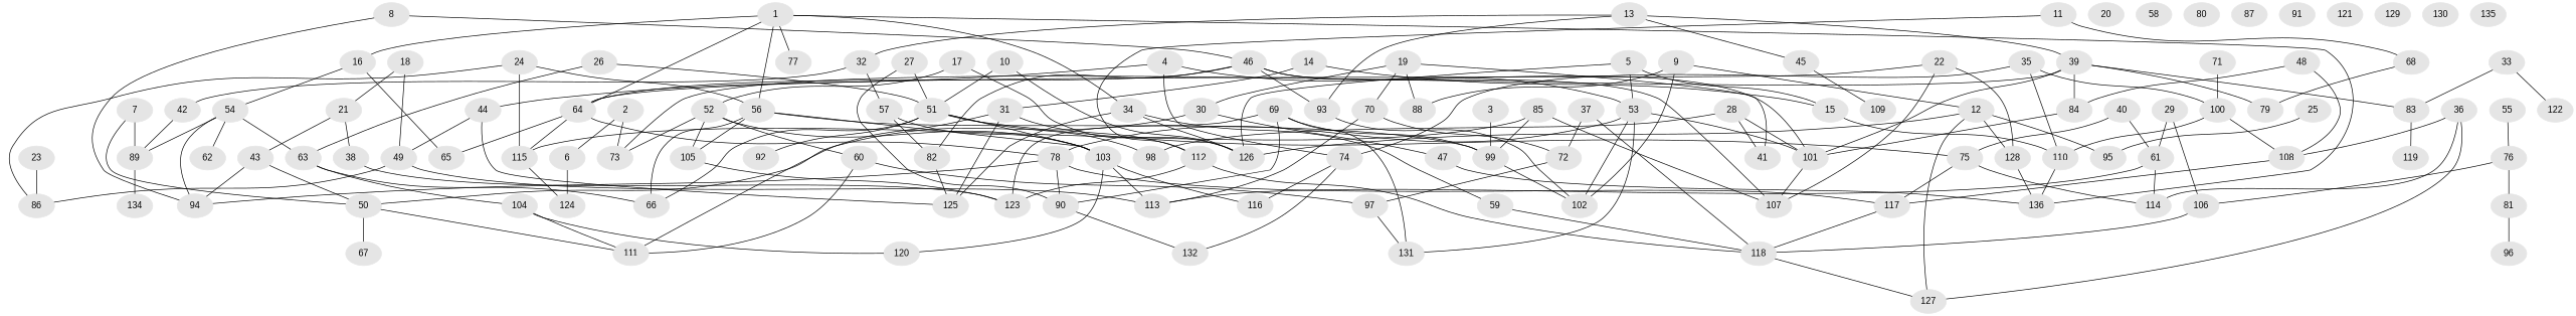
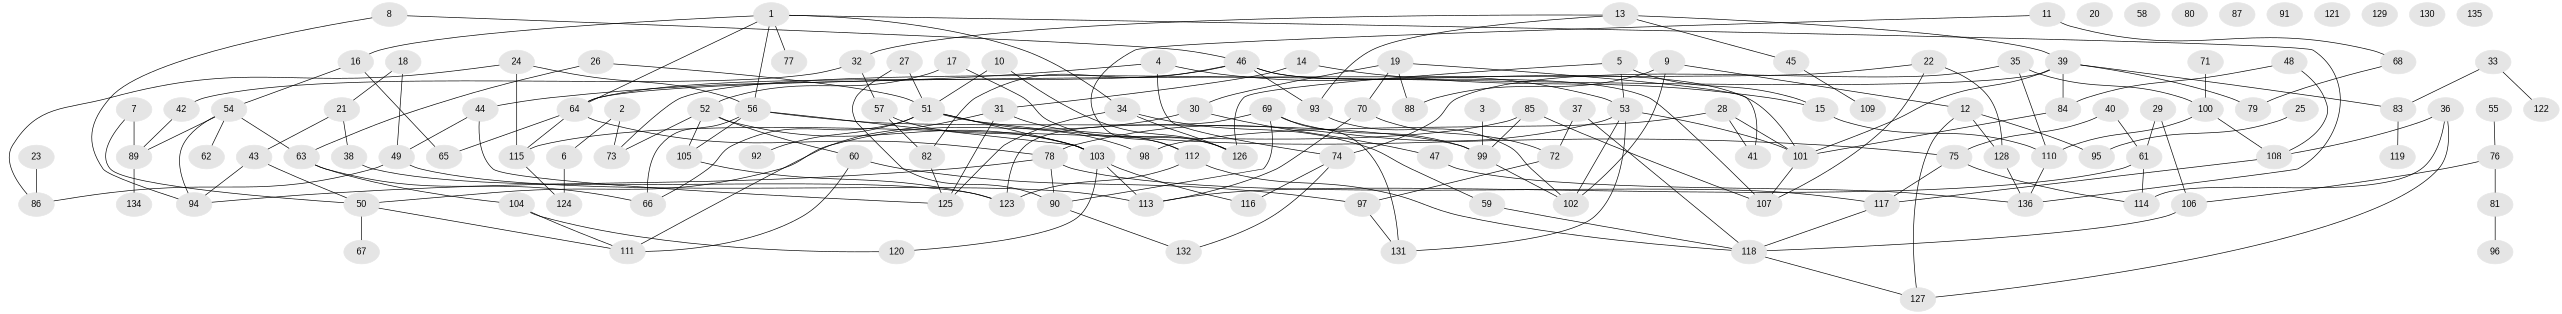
  graph {
    fontname="Liberation Sans"
    node [color=gray90 fontname="Liberation Sans" style=filled]
    edge [fontname="Liberation Sans"]
    1
    16
    34
    56
    64
    77
    136
    54
    65
    126
    125
    59
    99
    66
    103
    105
    115
    78
    2
    6
    73
    124
    3
    102
    4
    44
    53
    74
    49
    101
    131
    116
    132
    5
    15
    110
    7
    50
    89
    111
    67
    134
    8
    46
    94
    93
    107
    82
    9
    12
    88
    95
    127
    128
    10
    51
    98
    75
    92
    11
    68
    112
    79
    118
    123
    13
    32
    39
    45
    42
    57
    83
    84
    109
    14
    31
    63
    62
    17
    52
    60
    18
    21
    38
    43
    86
    113
    19
    30
    41
    70
    47
    72
    20
    22
    23
    24
    25
    26
    104
    27
    90
    28
    29
    61
    106
    114
    33
    122
    119
    35
    100
    108
    36
    117
    37
    97
    40
    48
    120
    55
    76
    81
    58
    69
    71
    96
    80
    85
    87
    91
    121
    129
    130
    135
    1 -- 16
    1 -- 34
    1 -- 56
    1 -- 64
    1 -- 77
    1 -- 136
    16 -- 54
    16 -- 65
    34 -- 126
    34 -- 125
    34 -- 59
    56 -- 99
    56 -- 66
    56 -- 103
    56 -- 105
    64 -- 65
    64 -- 115
    64 -- 78
    54 -- 89
    54 -- 94
    54 -- 63
    54 -- 62
    59 -- 118
    99 -- 102
    103 -- 116
    103 -- 113
    103 -- 120
    105 -- 123
    115 -- 124
    78 -- 94
    78 -- 90
    78 -- 117
    2 -- 6
    2 -- 73
    6 -- 124
    3 -- 99
    4 -- 44
    4 -- 53
    4 -- 74
    44 -- 125
    44 -- 49
    53 -- 78
    53 -- 102
    53 -- 101
    53 -- 131
    74 -- 116
    74 -- 132
    49 -- 86
    49 -- 113
    101 -- 107
    5 -- 126
    5 -- 53
    5 -- 15
    15 -- 110
    110 -- 136
    7 -- 50
    7 -- 89
    50 -- 111
    50 -- 67
    89 -- 134
    8 -- 46
    8 -- 94
    46 -- 64
    46 -- 101
    46 -- 93
    46 -- 107
    46 -- 82
    93 -- 102
    82 -- 125
    9 -- 102
    9 -- 12
    9 -- 88
-   12 -- 126
    12 -- 95
    12 -- 127
    12 -- 128
    128 -- 136
    10 -- 126
    10 -- 51
    51 -- 66
    51 -- 103
    51 -- 98
    51 -- 75
    51 -- 92
    75 -- 114
    75 -- 117
    11 -- 68
    11 -- 112
    68 -- 79
    112 -- 118
    112 -- 123
    118 -- 127
    13 -- 93
    13 -- 32
    13 -- 39
    13 -- 45
    32 -- 42
    32 -- 57
    39 -- 73
    39 -- 101
    39 -- 79
    39 -- 83
    39 -- 84
    45 -- 109
    42 -- 89
    57 -- 103
    57 -- 82
    83 -- 119
    84 -- 101
    14 -- 15
    14 -- 31
    31 -- 125
    31 -- 111
    31 -- 112
    63 -- 66
    63 -- 104
    17 -- 126
    17 -- 52
    52 -- 103
    52 -- 105
    52 -- 73
    52 -- 60
    60 -- 111
    60 -- 97
    18 -- 49
    18 -- 21
    21 -- 38
    21 -- 43
    38 -- 123
    43 -- 50
    43 -- 94
    19 -- 88
    19 -- 30
    19 -- 41
    19 -- 70
    30 -- 50
    30 -- 47
    70 -- 113
    70 -- 72
    47 -- 136
    72 -- 97
    22 -- 64
    22 -- 107
    22 -- 128
    23 -- 86
    24 -- 56
    24 -- 115
    24 -- 86
    25 -- 95
    26 -- 51
    26 -- 63
    104 -- 111
    104 -- 120
    27 -- 51
    27 -- 90
    90 -- 132
    28 -- 101
    28 -- 98
    28 -- 41
    29 -- 61
    29 -- 106
    61 -- 113
    61 -- 114
    106 -- 118
    33 -- 83
    33 -- 122
    35 -- 74
    35 -- 110
    35 -- 100
    100 -- 110
    100 -- 108
    108 -- 117
    36 -- 127
    36 -- 114
    36 -- 108
    117 -- 118
    37 -- 118
    37 -- 72
    97 -- 131
    40 -- 75
    40 -- 61
    48 -- 84
    48 -- 108
    55 -- 76
    76 -- 106
    76 -- 81
    81 -- 96
    69 -- 99
    69 -- 131
    69 -- 123
    69 -- 90
    71 -- 100
    85 -- 99
    85 -- 115
    85 -- 107
  }
